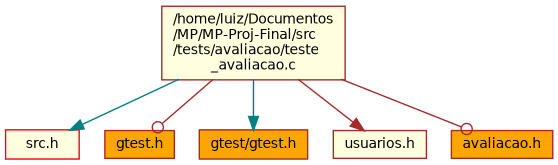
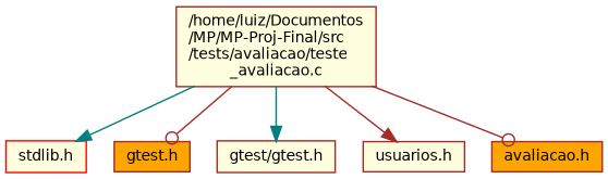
  digraph {
    node [color=brown fillcolor=lightyellow fontname=Helvetica fontsize=10 shape=record style=filled]
    edge [arrowhead=normal color=brown fontname=Helvetica fontsize=10 labelfontname=Helvetica labelfontsize=10 style=solid]
    n1 [fontcolor=black height=0.2 label="/home/luiz/Documentos\l/MP/MP-Proj-Final/src\l/tests/avaliacao/teste\l_avaliacao.c" width=0.4]
-   n2 [color=red height=0.2 label="src.h" width=0.4]
+   n2 [color=red height=0.2 label="stdlib.h" width=0.4]
    n3 [fillcolor=orange height=0.2 label="gtest.h" width=0.4]
-   n4 [fillcolor=orange height=0.2 label="gtest/gtest.h" width=0.4]
+   n4 [height=0.2 label="gtest/gtest.h" width=0.4]
    n5 [height=0.2 label="usuarios.h" width=0.4]
    n6 [fillcolor=orange height=0.2 label="avaliacao.h" width=0.4]
    n1 -> n2 [color=teal]
    n1 -> n3 [arrowhead=odot]
    n1 -> n4 [color=teal]
    n1 -> n5
    n1 -> n6 [arrowhead=odot]
  }
